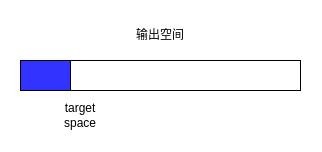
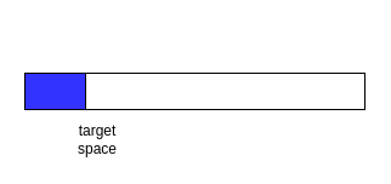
  <mxCell id="0" />
  <mxCell id="1" parent="0" />
  <mxCell id="2" value="" style="rounded=0;whiteSpace=wrap;html=1;" vertex="1" parent="1"><mxGeometry x="20" y="60" width="280" height="30" as="geometry" /></mxCell>
  <mxCell id="3" value="" style="rounded=0;whiteSpace=wrap;html=1;fillColor=#3333FF;" vertex="1" parent="1"><mxGeometry x="20" y="60" width="50" height="30" as="geometry" /></mxCell>
  <mxCell id="4" value="target&lt;br&gt;space" style="text;html=1;strokeColor=none;fillColor=none;align=center;verticalAlign=middle;whiteSpace=wrap;rounded=0;" vertex="1" parent="1"><mxGeometry x="50" y="100" width="60" height="30" as="geometry" /></mxCell>
- <mxCell id="5" value="输出空间" style="text;html=1;strokeColor=none;fillColor=none;align=center;verticalAlign=middle;whiteSpace=wrap;rounded=0;" vertex="1" parent="1"><mxGeometry x="130" y="20" width="60" height="30" as="geometry" /></mxCell>
